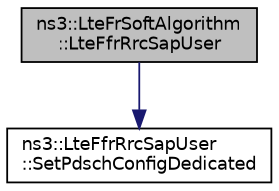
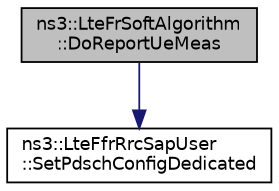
  digraph {
    rankdir=TB
    node [color=black fontname=Helvetica fontsize=10 shape=record style=filled]
-   n1 [fillcolor=grey75 fontcolor=black height=0.2 label="ns3::LteFrSoftAlgorithm\l::LteFfrRrcSapUser" width=0.4]
+   n1 [fillcolor=grey75 fontcolor=black height=0.2 label="ns3::LteFrSoftAlgorithm\l::DoReportUeMeas" width=0.4]
    n2 [fillcolor=white height=0.2 label="ns3::LteFfrRrcSapUser\l::SetPdschConfigDedicated" width=0.4]
    n1 -> n2 [color=midnightblue fontname=Helvetica fontsize=10 labelfontname=Helvetica labelfontsize=10 style=solid]
  }
